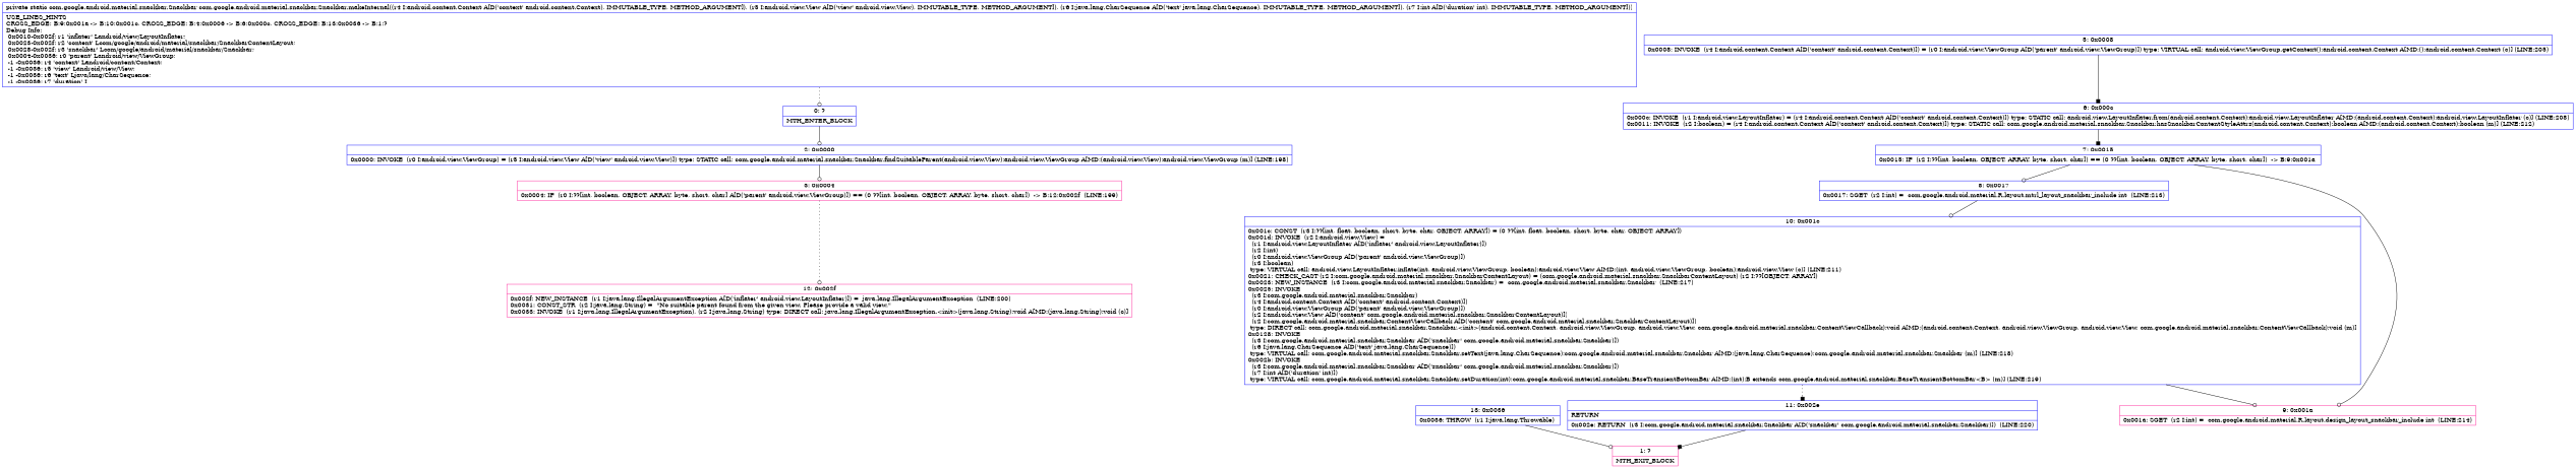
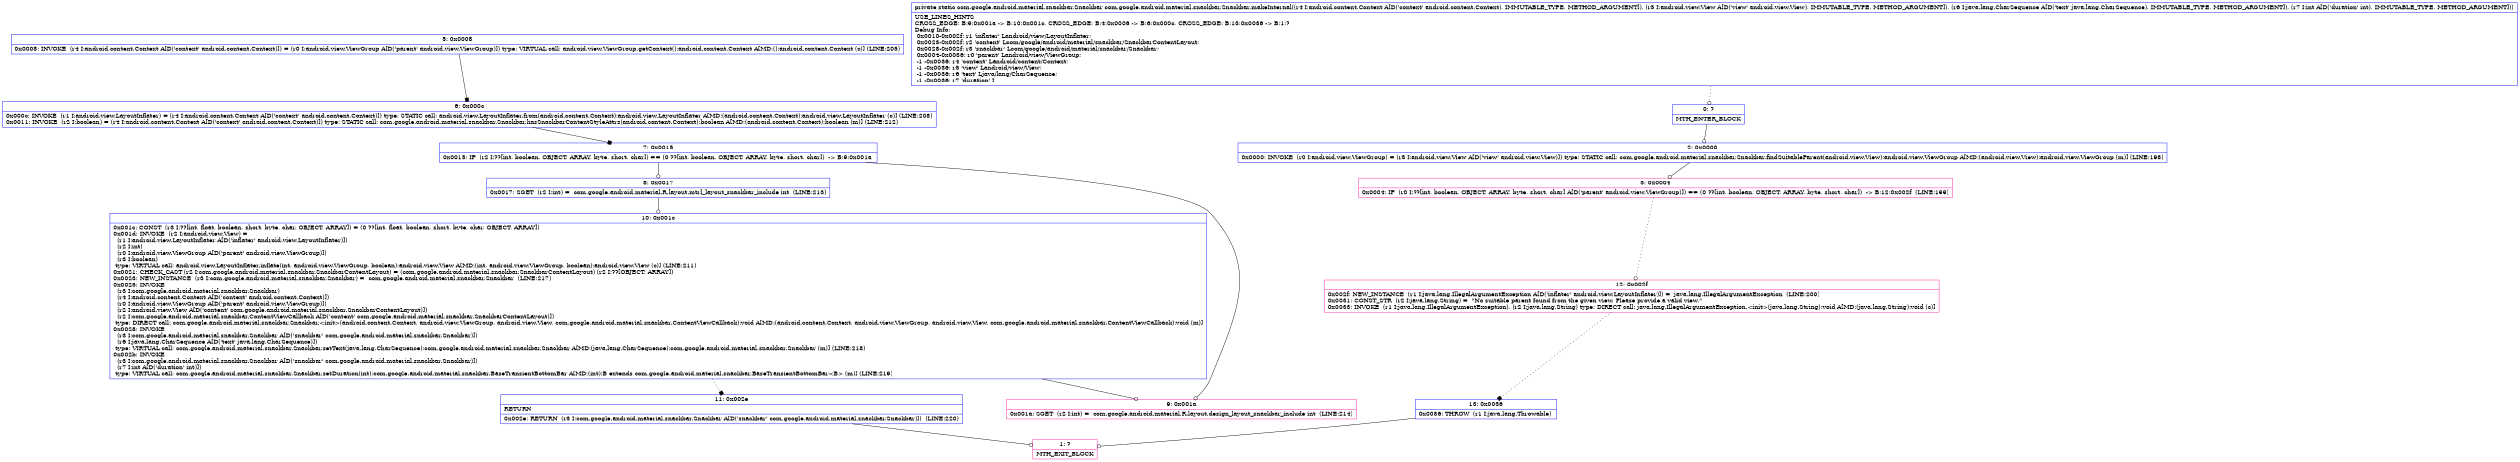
  digraph {
    node [color=blue shape=record]
    edge [arrowhead=odot style=solid]
    n1 [label="{0\:\ ?|MTH_ENTER_BLOCK\l}"]
    n2 [label="{2\:\ 0x0000|0x0000: INVOKE  (r0 I:android.view.ViewGroup) = (r5 I:android.view.View A[D('view' android.view.View)]) type: STATIC call: com.google.android.material.snackbar.Snackbar.findSuitableParent(android.view.View):android.view.ViewGroup A[MD:(android.view.View):android.view.ViewGroup (m)] (LINE:198)\l}"]
    n3 [color=deeppink label="{3\:\ 0x0004|0x0004: IF  (r0 I:??[int, boolean, OBJECT, ARRAY, byte, short, char] A[D('parent' android.view.ViewGroup)]) == (0 ??[int, boolean, OBJECT, ARRAY, byte, short, char])  \-\> B:12:0x002f  (LINE:199)\l}"]
    n4 [color=deeppink label="{12\:\ 0x002f|0x002f: NEW_INSTANCE  (r1 I:java.lang.IllegalArgumentException A[D('inflater' android.view.LayoutInflater)]) =  java.lang.IllegalArgumentException  (LINE:200)\l0x0031: CONST_STR  (r2 I:java.lang.String) =  \"No suitable parent found from the given view. Please provide a valid view.\" \l0x0033: INVOKE  (r1 I:java.lang.IllegalArgumentException), (r2 I:java.lang.String) type: DIRECT call: java.lang.IllegalArgumentException.\<init\>(java.lang.String):void A[MD:(java.lang.String):void (c)]\l}"]
    n5 [label="{13\:\ 0x0036|0x0036: THROW  (r1 I:java.lang.Throwable) \l}"]
    n6 [label="{5\:\ 0x0008|0x0008: INVOKE  (r4 I:android.content.Context A[D('context' android.content.Context)]) = (r0 I:android.view.ViewGroup A[D('parent' android.view.ViewGroup)]) type: VIRTUAL call: android.view.ViewGroup.getContext():android.content.Context A[MD:():android.content.Context (c)] (LINE:205)\l}"]
    n7 [label="{6\:\ 0x000c|0x000c: INVOKE  (r1 I:android.view.LayoutInflater) = (r4 I:android.content.Context A[D('context' android.content.Context)]) type: STATIC call: android.view.LayoutInflater.from(android.content.Context):android.view.LayoutInflater A[MD:(android.content.Context):android.view.LayoutInflater (c)] (LINE:208)\l0x0011: INVOKE  (r2 I:boolean) = (r4 I:android.content.Context A[D('context' android.content.Context)]) type: STATIC call: com.google.android.material.snackbar.Snackbar.hasSnackbarContentStyleAttrs(android.content.Context):boolean A[MD:(android.content.Context):boolean (m)] (LINE:212)\l}"]
    n8 [label="{7\:\ 0x0015|0x0015: IF  (r2 I:??[int, boolean, OBJECT, ARRAY, byte, short, char]) == (0 ??[int, boolean, OBJECT, ARRAY, byte, short, char])  \-\> B:9:0x001a \l}"]
    n9 [label="{8\:\ 0x0017|0x0017: SGET  (r2 I:int) =  com.google.android.material.R.layout.mtrl_layout_snackbar_include int  (LINE:213)\l}"]
    n10 [color=deeppink label="{9\:\ 0x001a|0x001a: SGET  (r2 I:int) =  com.google.android.material.R.layout.design_layout_snackbar_include int  (LINE:214)\l}"]
-   n11 [label="{10\:\ 0x001c|0x001c: CONST  (r3 I:??[int, float, boolean, short, byte, char, OBJECT, ARRAY]) = (0 ??[int, float, boolean, short, byte, char, OBJECT, ARRAY]) \l0x001d: INVOKE  (r2 I:android.view.View) = \l  (r1 I:android.view.LayoutInflater A[D('inflater' android.view.LayoutInflater)])\l  (r2 I:int)\l  (r0 I:android.view.ViewGroup A[D('parent' android.view.ViewGroup)])\l  (r3 I:boolean)\l type: VIRTUAL call: android.view.LayoutInflater.inflate(int, android.view.ViewGroup, boolean):android.view.View A[MD:(int, android.view.ViewGroup, boolean):android.view.View (c)] (LINE:211)\l0x0021: CHECK_CAST (r2 I:com.google.android.material.snackbar.SnackbarContentLayout) = (com.google.android.material.snackbar.SnackbarContentLayout) (r2 I:??[OBJECT, ARRAY]) \l0x0023: NEW_INSTANCE  (r3 I:com.google.android.material.snackbar.Snackbar) =  com.google.android.material.snackbar.Snackbar  (LINE:217)\l0x0025: INVOKE  \l  (r3 I:com.google.android.material.snackbar.Snackbar)\l  (r4 I:android.content.Context A[D('context' android.content.Context)])\l  (r0 I:android.view.ViewGroup A[D('parent' android.view.ViewGroup)])\l  (r2 I:android.view.View A[D('content' com.google.android.material.snackbar.SnackbarContentLayout)])\l  (r2 I:com.google.android.material.snackbar.ContentViewCallback A[D('content' com.google.android.material.snackbar.SnackbarContentLayout)])\l type: DIRECT call: com.google.android.material.snackbar.Snackbar.\<init\>(android.content.Context, android.view.ViewGroup, android.view.View, com.google.android.material.snackbar.ContentViewCallback):void A[MD:(android.content.Context, android.view.ViewGroup, android.view.View, com.google.android.material.snackbar.ContentViewCallback):void (m)]\l0x0128: INVOKE  \l  (r3 I:com.google.android.material.snackbar.Snackbar A[D('snackbar' com.google.android.material.snackbar.Snackbar)])\l  (r6 I:java.lang.CharSequence A[D('text' java.lang.CharSequence)])\l type: VIRTUAL call: com.google.android.material.snackbar.Snackbar.setText(java.lang.CharSequence):com.google.android.material.snackbar.Snackbar A[MD:(java.lang.CharSequence):com.google.android.material.snackbar.Snackbar (m)] (LINE:218)\l0x002b: INVOKE  \l  (r3 I:com.google.android.material.snackbar.Snackbar A[D('snackbar' com.google.android.material.snackbar.Snackbar)])\l  (r7 I:int A[D('duration' int)])\l type: VIRTUAL call: com.google.android.material.snackbar.Snackbar.setDuration(int):com.google.android.material.snackbar.BaseTransientBottomBar A[MD:(int):B extends com.google.android.material.snackbar.BaseTransientBottomBar\<B\> (m)] (LINE:219)\l}"]
+   n11 [label="{10\:\ 0x001c|0x001c: CONST  (r3 I:??[int, float, boolean, short, byte, char, OBJECT, ARRAY]) = (0 ??[int, float, boolean, short, byte, char, OBJECT, ARRAY]) \l0x001d: INVOKE  (r2 I:android.view.View) = \l  (r1 I:android.view.LayoutInflater A[D('inflater' android.view.LayoutInflater)])\l  (r2 I:int)\l  (r0 I:android.view.ViewGroup A[D('parent' android.view.ViewGroup)])\l  (r3 I:boolean)\l type: VIRTUAL call: android.view.LayoutInflater.inflate(int, android.view.ViewGroup, boolean):android.view.View A[MD:(int, android.view.ViewGroup, boolean):android.view.View (c)] (LINE:211)\l0x0021: CHECK_CAST (r2 I:com.google.android.material.snackbar.SnackbarContentLayout) = (com.google.android.material.snackbar.SnackbarContentLayout) (r2 I:??[OBJECT, ARRAY]) \l0x0023: NEW_INSTANCE  (r3 I:com.google.android.material.snackbar.Snackbar) =  com.google.android.material.snackbar.Snackbar  (LINE:217)\l0x0025: INVOKE  \l  (r3 I:com.google.android.material.snackbar.Snackbar)\l  (r4 I:android.content.Context A[D('context' android.content.Context)])\l  (r0 I:android.view.ViewGroup A[D('parent' android.view.ViewGroup)])\l  (r2 I:android.view.View A[D('content' com.google.android.material.snackbar.SnackbarContentLayout)])\l  (r2 I:com.google.android.material.snackbar.ContentViewCallback A[D('content' com.google.android.material.snackbar.SnackbarContentLayout)])\l type: DIRECT call: com.google.android.material.snackbar.Snackbar.\<init\>(android.content.Context, android.view.ViewGroup, android.view.View, com.google.android.material.snackbar.ContentViewCallback):void A[MD:(android.content.Context, android.view.ViewGroup, android.view.View, com.google.android.material.snackbar.ContentViewCallback):void (m)]\l0x0028: INVOKE  \l  (r3 I:com.google.android.material.snackbar.Snackbar A[D('snackbar' com.google.android.material.snackbar.Snackbar)])\l  (r6 I:java.lang.CharSequence A[D('text' java.lang.CharSequence)])\l type: VIRTUAL call: com.google.android.material.snackbar.Snackbar.setText(java.lang.CharSequence):com.google.android.material.snackbar.Snackbar A[MD:(java.lang.CharSequence):com.google.android.material.snackbar.Snackbar (m)] (LINE:218)\l0x002b: INVOKE  \l  (r3 I:com.google.android.material.snackbar.Snackbar A[D('snackbar' com.google.android.material.snackbar.Snackbar)])\l  (r7 I:int A[D('duration' int)])\l type: VIRTUAL call: com.google.android.material.snackbar.Snackbar.setDuration(int):com.google.android.material.snackbar.BaseTransientBottomBar A[MD:(int):B extends com.google.android.material.snackbar.BaseTransientBottomBar\<B\> (m)] (LINE:219)\l}"]
    n12 [label="{11\:\ 0x002e|RETURN\l|0x002e: RETURN  (r3 I:com.google.android.material.snackbar.Snackbar A[D('snackbar' com.google.android.material.snackbar.Snackbar)])  (LINE:220)\l}"]
    n13 [color=deeppink label="{1\:\ ?|MTH_EXIT_BLOCK\l}"]
    n14 [label="{private static com.google.android.material.snackbar.Snackbar com.google.android.material.snackbar.Snackbar.makeInternal((r4 I:android.content.Context A[D('context' android.content.Context), IMMUTABLE_TYPE, METHOD_ARGUMENT]), (r5 I:android.view.View A[D('view' android.view.View), IMMUTABLE_TYPE, METHOD_ARGUMENT]), (r6 I:java.lang.CharSequence A[D('text' java.lang.CharSequence), IMMUTABLE_TYPE, METHOD_ARGUMENT]), (r7 I:int A[D('duration' int), IMMUTABLE_TYPE, METHOD_ARGUMENT]))  | USE_LINES_HINTS\lCROSS_EDGE: B:9:0x001a \-\> B:10:0x001c, CROSS_EDGE: B:4:0x0006 \-\> B:6:0x000c, CROSS_EDGE: B:13:0x0036 \-\> B:1:?\lDebug Info:\l  0x0010\-0x002f: r1 'inflater' Landroid\/view\/LayoutInflater;\l  0x0023\-0x002f: r2 'content' Lcom\/google\/android\/material\/snackbar\/SnackbarContentLayout;\l  0x0028\-0x002f: r3 'snackbar' Lcom\/google\/android\/material\/snackbar\/Snackbar;\l  0x0004\-0x0036: r0 'parent' Landroid\/view\/ViewGroup;\l  \-1 \-0x0036: r4 'context' Landroid\/content\/Context;\l  \-1 \-0x0036: r5 'view' Landroid\/view\/View;\l  \-1 \-0x0036: r6 'text' Ljava\/lang\/CharSequence;\l  \-1 \-0x0036: r7 'duration' I\l}"]
    n1 -> n2
    n2 -> n3
    n3 -> n4 [style=dotted]
+   n4 -> n5 [arrowhead=box style=dotted]
    n5 -> n13
    n6 -> n7 [arrowhead=box]
    n7 -> n8 [arrowhead=box]
    n8 -> n9
    n8 -> n10
    n9 -> n11
    n11 -> n10
    n11 -> n12 [arrowhead=box style=dotted]
-   n12 -> n13 [arrowhead=box]
+   n12 -> n13
    n14 -> n1 [style=dotted]
  }
